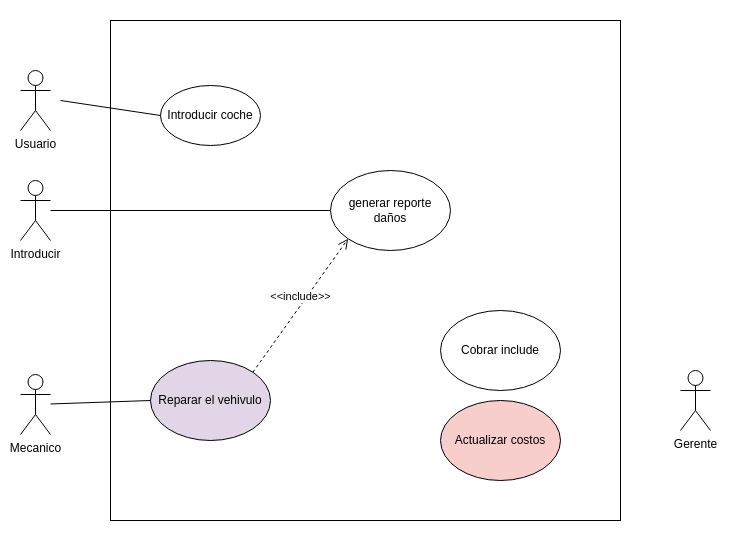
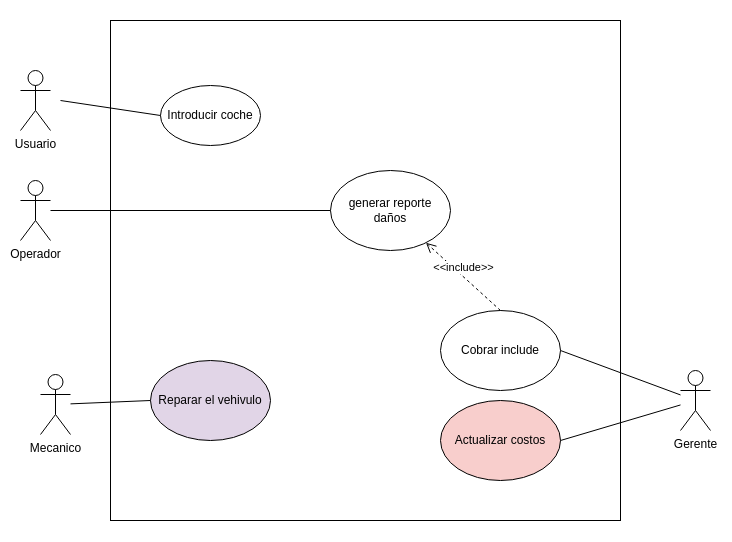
  <mxCell id="0" />
  <mxCell id="1" parent="0" />
  <mxCell id="2" value="" style="rounded=0;whiteSpace=wrap;html=1;" vertex="1" parent="1"><mxGeometry x="110" y="20" width="510" height="500" as="geometry" /></mxCell>
  <mxCell id="3" value="Usuario" style="shape=umlActor;verticalLabelPosition=bottom;verticalAlign=top;html=1;outlineConnect=0;" vertex="1" parent="1"><mxGeometry x="20" y="70" width="30" height="60" as="geometry" /></mxCell>
  <mxCell id="4" value="Introducir coche" style="ellipse;whiteSpace=wrap;html=1;" vertex="1" parent="1"><mxGeometry x="160" y="85" width="100" height="60" as="geometry" /></mxCell>
- <mxCell id="5" value="Mecanico" style="shape=umlActor;verticalLabelPosition=bottom;verticalAlign=top;html=1;outlineConnect=0;" vertex="1" parent="1"><mxGeometry x="20" y="374" width="30" height="60" as="geometry" /></mxCell>
+ <mxCell id="5" value="Mecanico" style="shape=umlActor;verticalLabelPosition=bottom;verticalAlign=top;html=1;outlineConnect=0;" vertex="1" parent="1"><mxGeometry x="40" y="374" width="30" height="60" as="geometry" /></mxCell>
  <mxCell id="6" value="Reparar el vehivulo" style="ellipse;whiteSpace=wrap;html=1;fillColor=#e1d5e7;" vertex="1" parent="1"><mxGeometry x="150" y="360" width="120" height="80" as="geometry" /></mxCell>
  <mxCell id="7" value="generar reporte daños" style="ellipse;whiteSpace=wrap;html=1;" vertex="1" parent="1"><mxGeometry x="330" y="170" width="120" height="80" as="geometry" /></mxCell>
  <mxCell id="8" value="Actualizar costos" style="ellipse;whiteSpace=wrap;html=1;fillColor=#f8cecc;" vertex="1" parent="1"><mxGeometry x="440" y="400" width="120" height="80" as="geometry" /></mxCell>
  <mxCell id="9" value="Cobrar include" style="ellipse;whiteSpace=wrap;html=1;" vertex="1" parent="1"><mxGeometry x="440" y="310" width="120" height="80" as="geometry" /></mxCell>
  <mxCell id="10" value="Gerente" style="shape=umlActor;verticalLabelPosition=bottom;verticalAlign=top;html=1;outlineConnect=0;" vertex="1" parent="1"><mxGeometry x="680" y="370" width="30" height="60" as="geometry" /></mxCell>
- <mxCell id="11" value="Introducir" style="shape=umlActor;verticalLabelPosition=bottom;verticalAlign=top;html=1;outlineConnect=0;" vertex="1" parent="1"><mxGeometry x="20" y="180" width="30" height="60" as="geometry" /></mxCell>
- <mxCell id="12" value="&amp;lt;&amp;lt;include&amp;gt;&amp;gt;" style="html=1;verticalAlign=bottom;endArrow=open;dashed=1;endSize=8;elbow=vertical;rounded=0;entryX=0;entryY=1;entryDx=0;entryDy=0;exitX=1;exitY=0;exitDx=0;exitDy=0;" edge="1" parent="1" source="6" target="7"><mxGeometry relative="1" as="geometry"><mxPoint x="290" y="200" as="sourcePoint" /><mxPoint x="350" y="300" as="targetPoint" /></mxGeometry></mxCell>
+ <mxCell id="11" value="Operador" style="shape=umlActor;verticalLabelPosition=bottom;verticalAlign=top;html=1;outlineConnect=0;" vertex="1" parent="1"><mxGeometry x="20" y="180" width="30" height="60" as="geometry" /></mxCell>
+ <mxCell id="13" value="&amp;lt;&amp;lt;include&amp;gt;&amp;gt;" style="html=1;verticalAlign=bottom;endArrow=open;dashed=1;endSize=8;elbow=vertical;rounded=0;exitX=0.5;exitY=0;exitDx=0;exitDy=0;" edge="1" parent="1" source="9" target="7"><mxGeometry relative="1" as="geometry"><mxPoint x="430" y="300" as="sourcePoint" /><mxPoint x="350" y="300" as="targetPoint" /></mxGeometry></mxCell>
  <mxCell id="14" value="" style="endArrow=none;html=1;rounded=0;entryX=0;entryY=0.5;entryDx=0;entryDy=0;" edge="1" parent="1" target="4"><mxGeometry width="50" height="50" relative="1" as="geometry"><mxPoint x="60" y="100" as="sourcePoint" /><mxPoint x="120" y="100" as="targetPoint" /></mxGeometry></mxCell>
  <mxCell id="15" value="" style="endArrow=none;html=1;rounded=0;entryX=0;entryY=0.5;entryDx=0;entryDy=0;" edge="1" parent="1" source="5" target="6"><mxGeometry width="50" height="50" relative="1" as="geometry"><mxPoint x="60" y="250" as="sourcePoint" /><mxPoint x="410" y="280" as="targetPoint" /></mxGeometry></mxCell>
  <mxCell id="16" value="" style="endArrow=none;html=1;rounded=0;exitX=0;exitY=0.5;exitDx=0;exitDy=0;" edge="1" parent="1" source="7" target="11"><mxGeometry width="50" height="50" relative="1" as="geometry"><mxPoint x="360" y="330" as="sourcePoint" /><mxPoint x="580" y="170" as="targetPoint" /></mxGeometry></mxCell>
+ <mxCell id="17" value="" style="endArrow=none;html=1;rounded=0;entryX=1;entryY=0.5;entryDx=0;entryDy=0;" edge="1" parent="1" source="10" target="8"><mxGeometry width="50" height="50" relative="1" as="geometry"><mxPoint x="640" y="420" as="sourcePoint" /><mxPoint x="570" y="350" as="targetPoint" /></mxGeometry></mxCell>
+ <mxCell id="18" value="" style="endArrow=none;html=1;rounded=0;exitX=1;exitY=0.5;exitDx=0;exitDy=0;" edge="1" parent="1" source="9" target="10"><mxGeometry width="50" height="50" relative="1" as="geometry"><mxPoint x="360" y="330" as="sourcePoint" /><mxPoint x="640" y="420" as="targetPoint" /></mxGeometry></mxCell>
